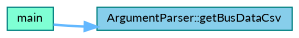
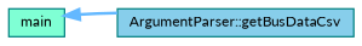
  digraph {
    rankdir=RL
    fontname=Lato
    node [color=teal fontname=Lato fontsize=10 shape=box style=filled]
    n1 [fillcolor=skyblue fontcolor=black height=0.2 label="ArgumentParser::getBusDataCsv" width=0.4]
    n2 [fillcolor=aquamarine height=0.2 label=main width=0.4]
-   n1 -> n2 [color=steelblue1 dir=back fontname=Lato fontsize=10 labelfontname=Helvetica labelfontsize=10 style=bold]
+   n2 -> n1 [color=steelblue1 dir=back fontname=Lato fontsize=10 labelfontname=Helvetica labelfontsize=10 style=bold]
  }
